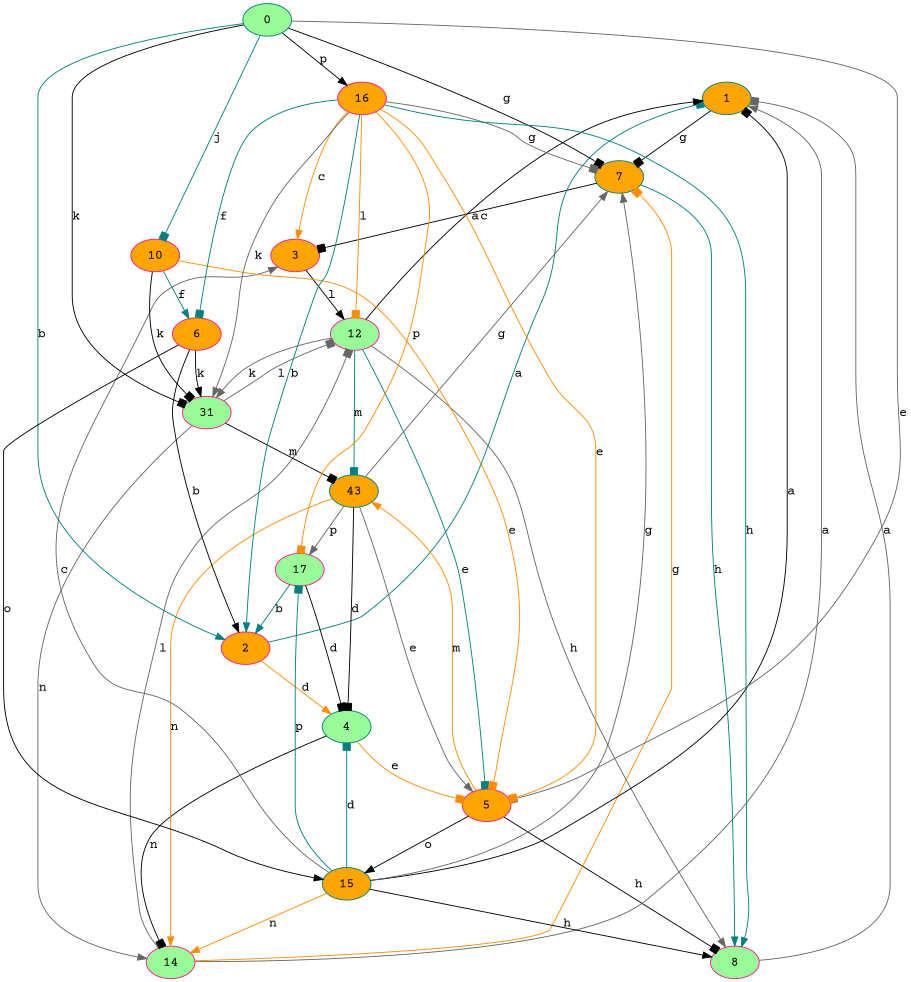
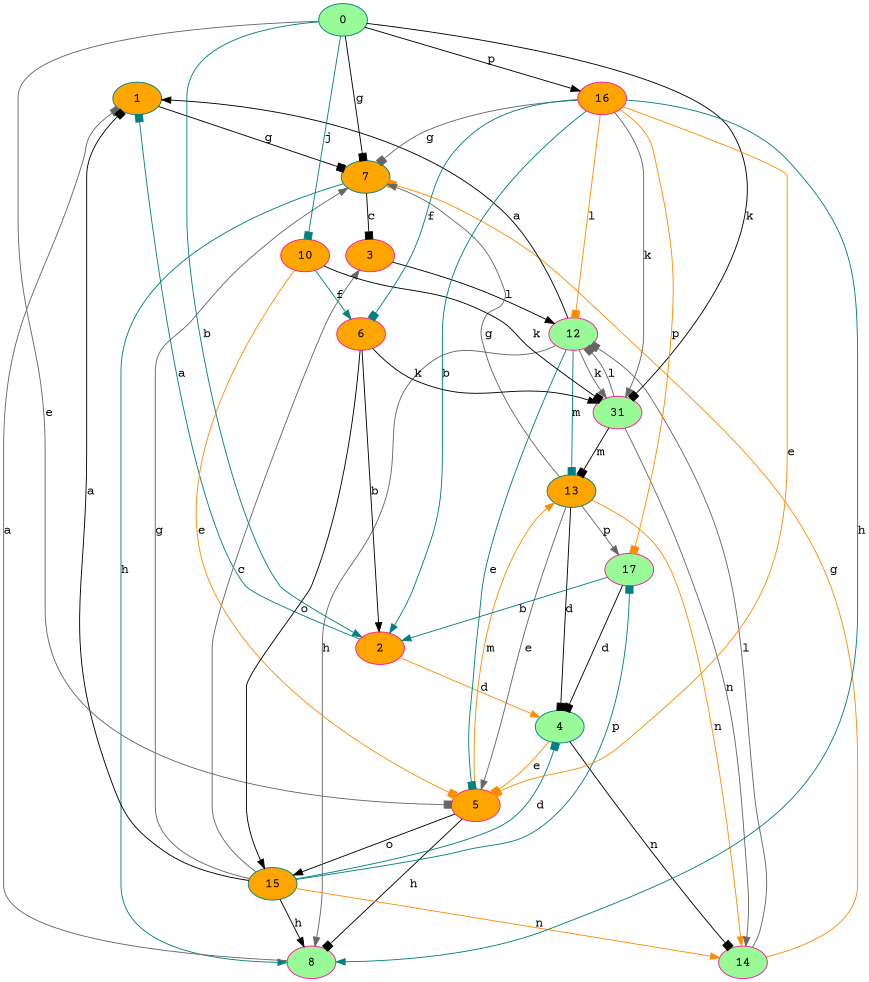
  strict digraph {
    fontname="Courier Prime"
    node [color=deeppink fillcolor=orange fontname="Courier Prime" style=filled]
    edge [arrowhead=box color=black fontname="Courier Prime"]
    1 [color=teal]
    7 [color=teal]
    3
    8 [fillcolor=palegreen]
    2
    4 [color=teal fillcolor=palegreen]
    5
    14 [fillcolor=palegreen]
    12 [fillcolor=palegreen]
-   13 [color=teal label=43]
+   13 [color=teal]
    n11 [fillcolor=palegreen label=31]
    15 [color=teal]
    17 [fillcolor=palegreen]
    0 [color=teal fillcolor=palegreen]
    10
    16
    6
    1 -> 7 [label=g]
    7 -> 3 [label=c]
    7 -> 8 [arrowhead=normal color=teal label=h]
    3 -> 12 [arrowhead=normal label=l]
    8 -> 1 [color=gray40 label=a]
    2 -> 1 [color=teal label=a]
    2 -> 4 [arrowhead=normal color=darkorange label=d]
    4 -> 5 [color=darkorange label=e]
    4 -> 14 [label=n]
    5 -> 8 [label=h]
    5 -> 13 [arrowhead=normal color=darkorange label=m]
    5 -> 15 [arrowhead=normal label=o]
-   14 -> 1 [arrowhead=normal color=gray40 label=a]
    14 -> 7 [color=darkorange label=g]
    14 -> 12 [color=gray40 label=l]
    12 -> 1 [arrowhead=normal label=a]
    12 -> 8 [arrowhead=normal color=gray40 label=h]
    12 -> 5 [color=teal label=e]
    12 -> 13 [color=teal label=m]
    12 -> n11 [arrowhead=normal color=gray40 label=k]
    13 -> 7 [arrowhead=normal color=gray40 label=g]
    13 -> 4 [label=d]
    13 -> 5 [arrowhead=normal color=gray40 label=e]
    13 -> 14 [arrowhead=normal color=darkorange label=n]
    13 -> 17 [arrowhead=normal color=gray40 label=p]
    n11 -> 14 [arrowhead=normal color=gray40 label=n]
    n11 -> 12 [color=gray40 label=l]
    n11 -> 13 [label=m]
    15 -> 1 [label=a]
    15 -> 7 [arrowhead=normal color=gray40 label=g]
    15 -> 3 [arrowhead=normal color=gray40 label=c]
    15 -> 8 [arrowhead=normal label=h]
    15 -> 4 [color=teal label=d]
    15 -> 14 [arrowhead=normal color=darkorange label=n]
    15 -> 17 [color=teal label=p]
    17 -> 2 [arrowhead=normal color=teal label=b]
    17 -> 4 [label=d]
    0 -> 7 [label=g]
    0 -> 2 [arrowhead=normal color=teal label=b]
    0 -> 5 [color=gray40 label=e]
    0 -> n11 [label=k]
    0 -> 10 [color=teal label=j]
    0 -> 16 [arrowhead=normal label=p]
    10 -> 5 [color=darkorange label=e]
    10 -> n11 [label=k]
    10 -> 6 [arrowhead=normal color=teal label=f]
    16 -> 7 [color=gray40 label=g]
-   16 -> 3 [arrowhead=normal color=darkorange label=c]
    16 -> 8 [arrowhead=normal color=teal label=h]
    16 -> 2 [arrowhead=normal color=teal label=b]
    16 -> 5 [color=darkorange label=e]
    16 -> 12 [color=darkorange label=l]
    16 -> n11 [arrowhead=normal color=gray40 label=k]
    16 -> 17 [color=darkorange label=p]
    16 -> 6 [color=teal label=f]
    6 -> 2 [arrowhead=normal label=b]
    6 -> n11 [arrowhead=normal label=k]
    6 -> 15 [arrowhead=normal label=o]
  }
